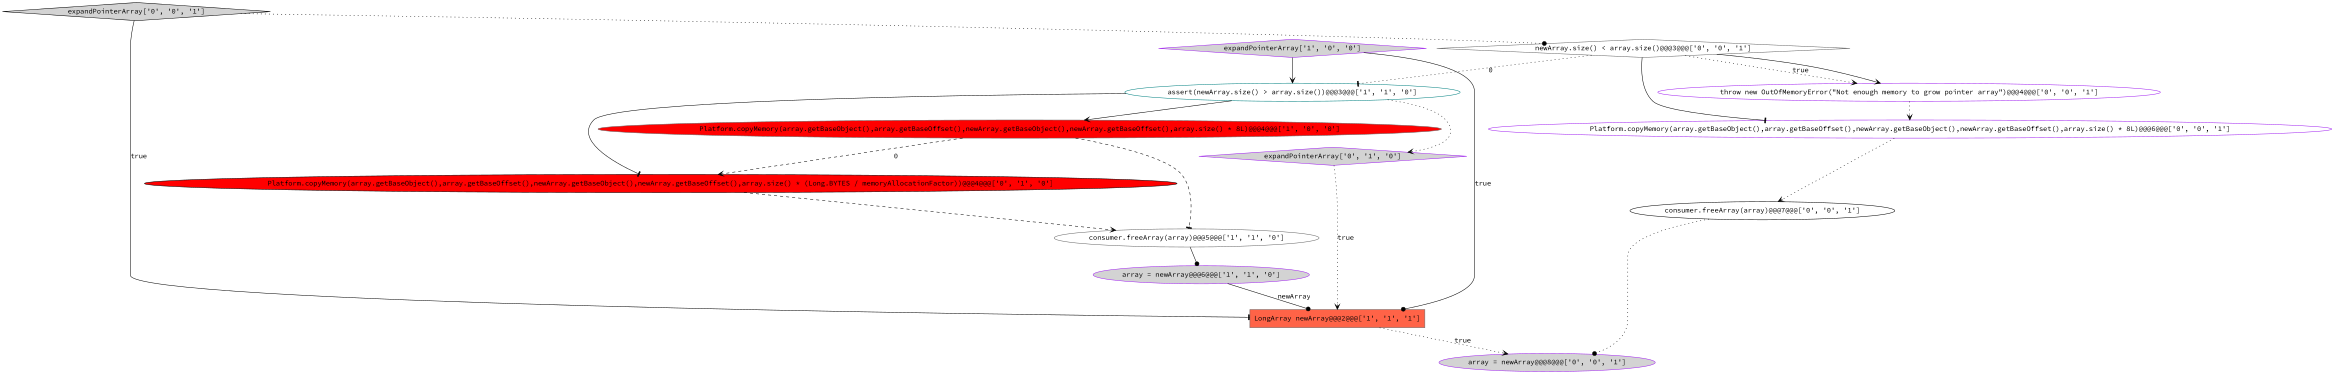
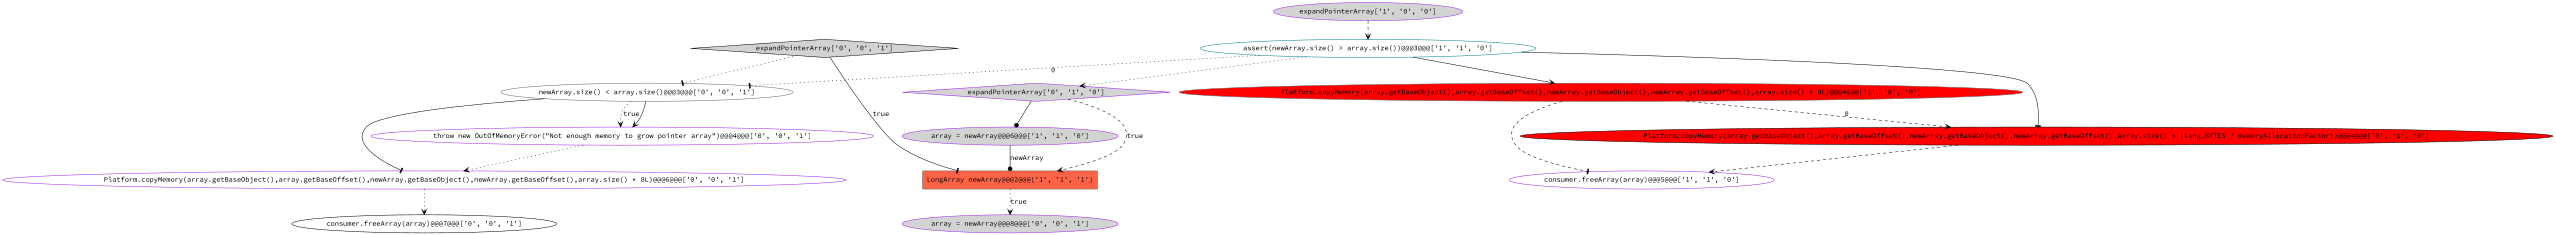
  digraph {
    fontname="Source Code Pro"
    node [color=purple fillcolor=white fontname="Source Code Pro" shape=ellipse style=filled]
    edge [arrowhead=vee fontname="Source Code Pro" style=solid]
    n1 [color=teal label="assert(newArray.size() > array.size())@@@3@@@['1', '1', '0']"]
    n2 [color=black fillcolor=red label="Platform.copyMemory(array.getBaseObject(),array.getBaseOffset(),newArray.getBaseObject(),newArray.getBaseOffset(),array.size() * (Long.BYTES / memoryAllocationFactor))@@@4@@@['0', '1', '0']"]
-   n3 [color=gray40 label="newArray.size() < array.size()@@@3@@@['0', '0', '1']" shape=diamond]
+   n3 [color=gray40 label="newArray.size() < array.size()@@@3@@@['0', '0', '1']"]
    n4 [color=gray40 fillcolor=red label="Platform.copyMemory(array.getBaseObject(),array.getBaseOffset(),newArray.getBaseObject(),newArray.getBaseOffset(),array.size() * 8L)@@@4@@@['1', '0', '0']"]
    n5 [fillcolor=lightgray label="expandPointerArray['0', '1', '0']" shape=diamond]
-   n6 [color=gray40 label="consumer.freeArray(array)@@@5@@@['1', '1', '0']"]
+   n6 [label="consumer.freeArray(array)@@@5@@@['1', '1', '0']"]
    n7 [label="throw new OutOfMemoryError(\"Not enough memory to grow pointer array\")@@@4@@@['0', '0', '1']"]
    n8 [label="Platform.copyMemory(array.getBaseObject(),array.getBaseOffset(),newArray.getBaseObject(),newArray.getBaseOffset(),array.size() * 8L)@@@6@@@['0', '0', '1']"]
    n9 [fillcolor=lightgray label="array = newArray@@@6@@@['1', '1', '0']"]
    n10 [color=gray40 fillcolor=tomato label="LongArray newArray@@@2@@@['1', '1', '1']" shape=box]
    n11 [color=black label="consumer.freeArray(array)@@@7@@@['0', '0', '1']"]
    n12 [fillcolor=lightgray label="array = newArray@@@8@@@['0', '0', '1']"]
    n13 [color=black fillcolor=lightgray label="expandPointerArray['0', '0', '1']" shape=diamond]
-   n14 [fillcolor=lightgray label="expandPointerArray['1', '0', '0']" shape=diamond]
+   n14 [fillcolor=lightgray label="expandPointerArray['1', '0', '0']"]
    n1 -> n2 [arrowhead=tee]
-   n3 -> n1 [arrowhead=tee label=0 style=dotted]
+   n1 -> n3 [arrowhead=tee label=0 style=dotted]
    n1 -> n4
    n1 -> n5 [style=dotted]
    n2 -> n6 [style=dashed]
    n3 -> n7 [label=true style=dotted]
    n3 -> n7
    n3 -> n8 [arrowhead=tee]
    n4 -> n2 [label=0 style=dashed]
    n4 -> n6 [arrowhead=tee style=dashed]
-   n5 -> n10 [label=true style=dotted]
-   n6 -> n9 [arrowhead=dot]
+   n5 -> n10 [label=true style=dashed]
+   n5 -> n9 [arrowhead=dot]
    n7 -> n8 [style=dotted]
    n8 -> n11 [style=dotted]
    n9 -> n10 [arrowhead=dot label=newArray]
    n10 -> n12 [label=true style=dotted]
-   n11 -> n12 [arrowhead=dot style=dotted]
-   n13 -> n3 [arrowhead=dot style=dotted]
+   n13 -> n3 [arrowhead=tee style=dotted]
    n13 -> n10 [arrowhead=tee label=true]
-   n14 -> n1
-   n14 -> n10 [arrowhead=dot label=true]
+   n14 -> n1 [style=dashed]
  }
